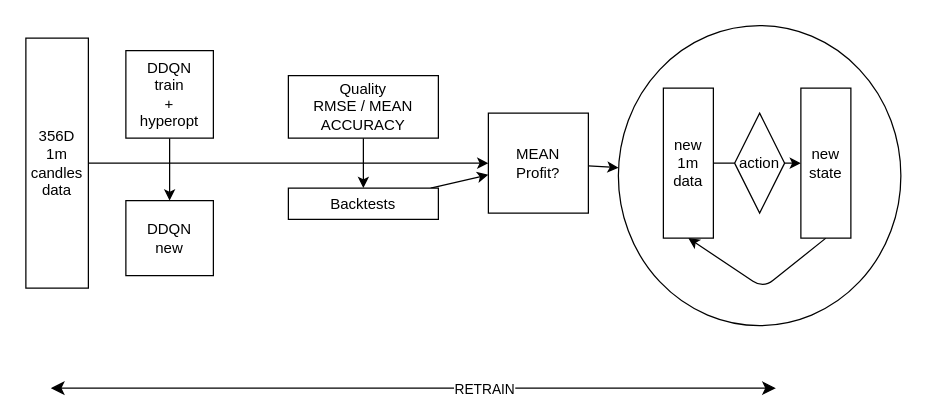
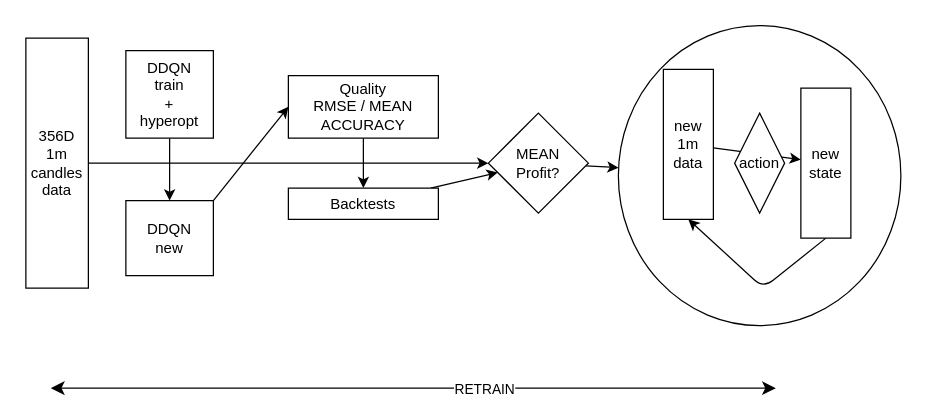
  <mxCell id="0" />
  <mxCell id="1" parent="0" />
  <mxCell id="2" style="edgeStyle=none;html=1;exitX=0.5;exitY=1;exitDx=0;exitDy=0;entryX=0.5;entryY=1;entryDx=0;entryDy=0;" parent="1" source="17" target="20" edge="1"><mxGeometry relative="1" as="geometry"><Array as="points"><mxPoint x="610" y="240" /></Array></mxGeometry></mxCell>
  <mxCell id="3" value="" style="edgeStyle=none;html=1;" parent="1" source="4" target="14" edge="1"><mxGeometry relative="1" as="geometry" /></mxCell>
  <mxCell id="4" value="356D 1m candles data" style="whiteSpace=wrap;html=1;rotation=0;direction=east;" parent="1" vertex="1"><mxGeometry x="20" y="30" width="50" height="200" as="geometry" /></mxCell>
  <mxCell id="5" style="edgeStyle=none;html=1;exitX=0.5;exitY=1;exitDx=0;exitDy=0;entryX=0.5;entryY=0;entryDx=0;entryDy=0;" parent="1" source="6" target="8" edge="1"><mxGeometry relative="1" as="geometry" /></mxCell>
  <mxCell id="6" value="Quality&lt;br&gt;RMSE / MEAN ACCURACY" style="whiteSpace=wrap;html=1;" parent="1" vertex="1"><mxGeometry x="230" y="60" width="120" height="50" as="geometry" /></mxCell>
  <mxCell id="7" value="" style="edgeStyle=none;html=1;" parent="1" source="8" target="14" edge="1"><mxGeometry relative="1" as="geometry" /></mxCell>
  <mxCell id="8" value="Backtests" style="whiteSpace=wrap;html=1;" parent="1" vertex="1"><mxGeometry x="230" y="150" width="120" height="25" as="geometry" /></mxCell>
  <mxCell id="9" value="" style="edgeStyle=none;html=1;" parent="1" source="10" target="12" edge="1"><mxGeometry relative="1" as="geometry" /></mxCell>
  <mxCell id="10" value="DDQN&lt;br&gt;train&lt;br&gt;+&lt;br&gt;hyperopt" style="whiteSpace=wrap;html=1;" parent="1" vertex="1"><mxGeometry x="100" y="40" width="70" height="70" as="geometry" /></mxCell>
+ <mxCell id="11" style="edgeStyle=none;html=1;exitX=1;exitY=0;exitDx=0;exitDy=0;entryX=0;entryY=0.5;entryDx=0;entryDy=0;" parent="1" source="12" target="6" edge="1"><mxGeometry relative="1" as="geometry" /></mxCell>
  <mxCell id="12" value="DDQN&lt;br&gt;new" style="whiteSpace=wrap;html=1;" parent="1" vertex="1"><mxGeometry x="100" y="160" width="70" height="60" as="geometry" /></mxCell>
  <mxCell id="13" value="" style="edgeStyle=none;html=1;" parent="1" source="14" target="15" edge="1"><mxGeometry relative="1" as="geometry" /></mxCell>
- <mxCell id="14" value="MEAN&lt;br&gt;Profit?" style="whiteSpace=wrap;html=1;rounded=0;" parent="1" vertex="1"><mxGeometry x="390" y="90" width="80" height="80" as="geometry" /></mxCell>
+ <mxCell id="14" value="MEAN&lt;br&gt;Profit?" style="rhombus;whiteSpace=wrap;html=1;" parent="1" vertex="1"><mxGeometry x="390" y="90" width="80" height="80" as="geometry" /></mxCell>
  <mxCell id="15" value="" style="ellipse;whiteSpace=wrap;html=1;" parent="1" vertex="1"><mxGeometry x="494" y="20" width="226" height="240" as="geometry" /></mxCell>
  <mxCell id="16" value="" style="edgeStyle=none;html=1;" parent="1" source="17" target="20" edge="1"><mxGeometry relative="1" as="geometry" /></mxCell>
- <mxCell id="17" value="new&lt;br&gt;1m&lt;br&gt;data" style="whiteSpace=wrap;html=1;" parent="1" vertex="1"><mxGeometry x="530" y="70" width="40" height="120" as="geometry" /></mxCell>
+ <mxCell id="17" value="new&lt;br&gt;1m&lt;br&gt;data" style="whiteSpace=wrap;html=1;" parent="1" vertex="1"><mxGeometry x="530" y="55" width="40" height="120" as="geometry" /></mxCell>
  <mxCell id="18" value="action" style="rhombus;whiteSpace=wrap;html=1;" parent="1" vertex="1"><mxGeometry x="587" y="90" width="40" height="80" as="geometry" /></mxCell>
  <mxCell id="19" style="edgeStyle=none;html=1;exitX=0.5;exitY=1;exitDx=0;exitDy=0;entryX=0.5;entryY=1;entryDx=0;entryDy=0;" parent="1" source="20" target="17" edge="1"><mxGeometry relative="1" as="geometry"><Array as="points"><mxPoint x="610" y="230" /></Array></mxGeometry></mxCell>
  <mxCell id="20" value="new state" style="whiteSpace=wrap;html=1;" parent="1" vertex="1"><mxGeometry x="640" y="70" width="40" height="120" as="geometry" /></mxCell>
  <mxCell id="21" value="" style="edgeStyle=none;orthogonalLoop=1;jettySize=auto;html=1;endArrow=classic;startArrow=classic;endSize=8;startSize=8;" parent="1" edge="1"><mxGeometry width="100" relative="1" as="geometry"><mxPoint x="40" y="310" as="sourcePoint" /><mxPoint x="620" y="310" as="targetPoint" /><Array as="points" /></mxGeometry></mxCell>
  <mxCell id="22" value="RETRAIN" style="edgeLabel;html=1;align=center;verticalAlign=middle;resizable=0;points=[];" parent="21" vertex="1" connectable="0"><mxGeometry x="0.197" relative="1" as="geometry"><mxPoint x="-1" as="offset" /></mxGeometry></mxCell>
